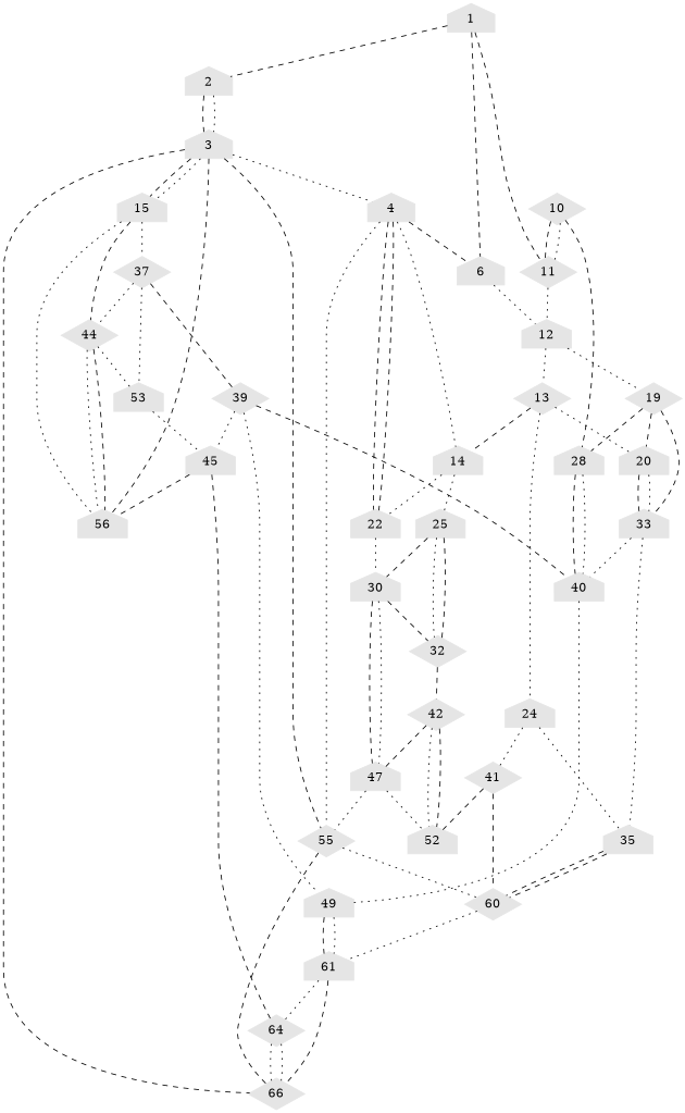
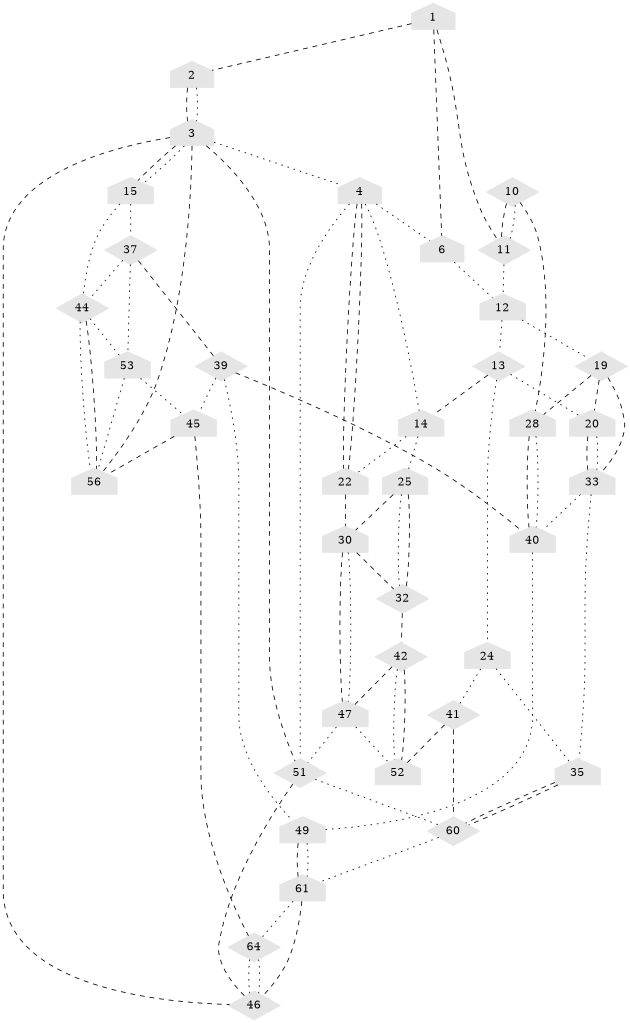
  graph {
    node [color=gray90 shape=house style=filled]
    edge [style=dotted]
    1 [super="+7"]
    2
    6 [super="+8"]
    11 [shape=diamond]
    3 [super="+58"]
    12 [super="+18"]
    4 [super="+5"]
    15 [super="+16"]
-   51 [shape=diamond super="+67" label=55]
+   51 [shape=diamond super="+67"]
    56 [super="+57"]
-   66 [shape=diamond super="+68"]
+   66 [shape=diamond super="+68" label=46]
    14 [super="+23"]
    22
    37 [shape=diamond super="+38"]
    44 [shape=diamond super="+45"]
    60 [shape=diamond super="+62"]
    25 [super="+26"]
    30 [super="+31"]
    13 [shape=diamond super="+21"]
    19 [shape=diamond super="+29"]
    10 [shape=diamond super="+27"]
    28
    40 [super="+46"]
    20
    24 [super="+36"]
    33 [super="+34"]
    35
    41 [shape=diamond super="+59"]
    32 [shape=diamond]
    39 [shape=diamond super="+48"]
    53 [super="+54"]
    47 [super="+50"]
    52
    42 [shape=diamond super="+43"]
    49
    61 [super="+65"]
    n37 [label=45 super="+63"]
    64 [shape=diamond]
    1 -- 2 [style=dashed]
    1 -- 6 [style=dashed]
    1 -- 11 [style=dashed]
    2 -- 3 [style=dashed]
    2 -- 3
    6 -- 12
    11 -- 12
    3 -- 4
    3 -- 15 [style=dashed]
    3 -- 15
    3 -- 51 [style=dashed]
    3 -- 56 [style=dashed]
    3 -- 66 [style=dashed]
    12 -- 13
    12 -- 19
-   4 -- 6 [style=dashed]
+   4 -- 6
    4 -- 51
    4 -- 14
    4 -- 22 [style=dashed]
    4 -- 22 [style=dashed]
    15 -- 37
-   15 -- 44 [style=dashed]
+   15 -- 44
    51 -- 66 [style=dashed]
    51 -- 60
    14 -- 22
    14 -- 25
-   22 -- 30
+   22 -- 30 [style=dashed]
    37 -- 44
    37 -- 39 [style=dashed]
    37 -- 53
    44 -- 56
    44 -- 56 [style=dashed]
    44 -- 53
    60 -- 61
    25 -- 30 [style=dashed]
    25 -- 32
    25 -- 32 [style=dashed]
    30 -- 32 [style=dashed]
    30 -- 47 [style=dashed]
    30 -- 47
    13 -- 14 [style=dashed]
    13 -- 20
    13 -- 24
    19 -- 28 [style=dashed]
    19 -- 20 [style=dashed]
    19 -- 33 [style=dashed]
    10 -- 11 [style=dashed]
    10 -- 11
    10 -- 28 [style=dashed]
    28 -- 40 [style=dashed]
    28 -- 40
    40 -- 49
    20 -- 33 [style=dashed]
    20 -- 33
    24 -- 35
    24 -- 41
    33 -- 40
    33 -- 35
    35 -- 60 [style=dashed]
    35 -- 60 [style=dashed]
    41 -- 60 [style=dashed]
    41 -- 52 [style=dashed]
    32 -- 42 [style=dashed]
    39 -- 40 [style=dashed]
    39 -- 49
    39 -- n37
-   15 -- 56
+   53 -- 56
    53 -- n37
    47 -- 51
    47 -- 52
    42 -- 47 [style=dashed]
    42 -- 52
    42 -- 52 [style=dashed]
    49 -- 61 [style=dashed]
    49 -- 61
    61 -- 66 [style=dashed]
    61 -- 64
    n37 -- 56 [style=dashed]
    n37 -- 64 [style=dashed]
    64 -- 66
    64 -- 66
  }
